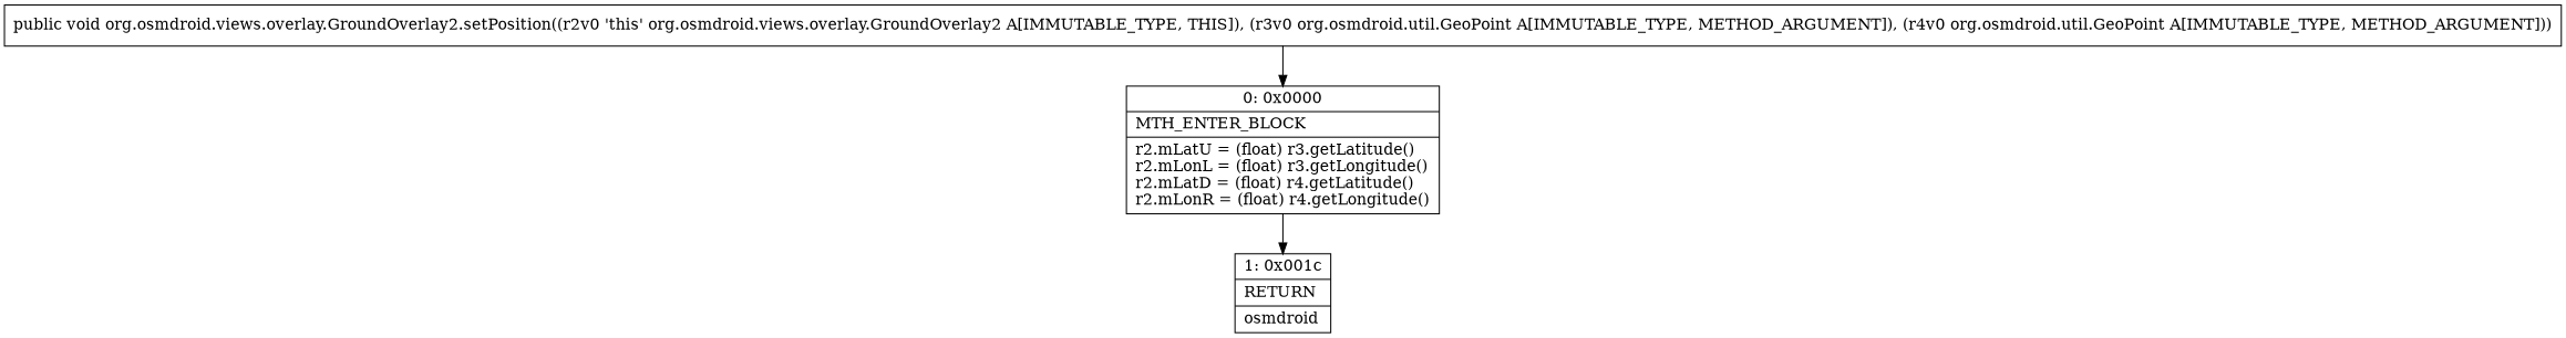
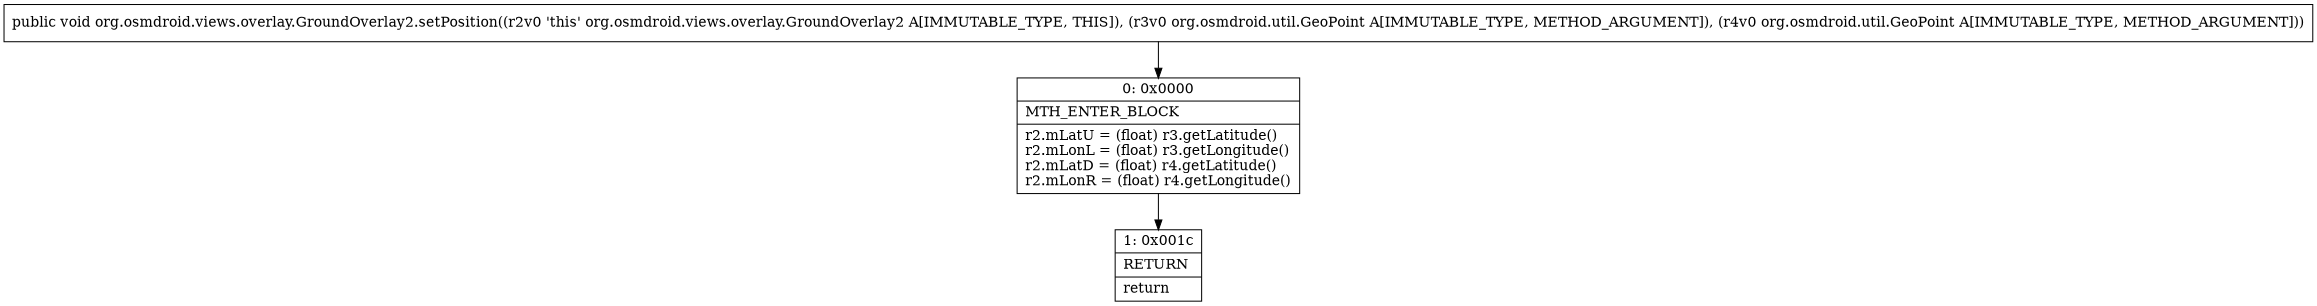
  digraph {
    node [shape=record]
    n1 [label="{0\:\ 0x0000|MTH_ENTER_BLOCK\l|r2.mLatU = (float) r3.getLatitude()\lr2.mLonL = (float) r3.getLongitude()\lr2.mLatD = (float) r4.getLatitude()\lr2.mLonR = (float) r4.getLongitude()\l}"]
-   n2 [label="{1\:\ 0x001c|RETURN\l|osmdroid\l}"]
+   n2 [label="{1\:\ 0x001c|RETURN\l|return\l}"]
    n3 [label="{public void org.osmdroid.views.overlay.GroundOverlay2.setPosition((r2v0 'this' org.osmdroid.views.overlay.GroundOverlay2 A[IMMUTABLE_TYPE, THIS]), (r3v0 org.osmdroid.util.GeoPoint A[IMMUTABLE_TYPE, METHOD_ARGUMENT]), (r4v0 org.osmdroid.util.GeoPoint A[IMMUTABLE_TYPE, METHOD_ARGUMENT])) }"]
    n1 -> n2
    n3 -> n1
  }
